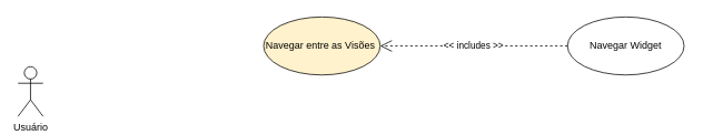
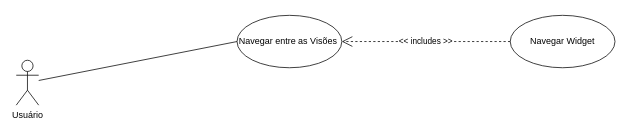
  <mxCell id="0" />
  <mxCell id="1" parent="0" />
  <mxCell id="2" value="Usuário" style="shape=umlActor;verticalLabelPosition=bottom;verticalAlign=top;html=1;" vertex="1" parent="1"><mxGeometry x="20" y="80" width="30" height="60" as="geometry" /></mxCell>
- <mxCell id="3" value="Navegar entre as Visões&amp;nbsp;" style="ellipse;whiteSpace=wrap;html=1;fillColor=#fff2cc;" vertex="1" parent="1"><mxGeometry x="315" y="20" width="140" height="70" as="geometry" /></mxCell>
+ <mxCell id="3" value="Navegar entre as Visões&amp;nbsp;" style="ellipse;whiteSpace=wrap;html=1;" vertex="1" parent="1"><mxGeometry x="315" y="20" width="140" height="70" as="geometry" /></mxCell>
+ <mxCell id="4" value="" style="endArrow=none;startArrow=none;endFill=0;startFill=0;html=1;entryX=0;entryY=0.5;entryDx=0;entryDy=0;" edge="1" parent="1" source="2" target="3"><mxGeometry width="160" relative="1" as="geometry"><mxPoint x="150" y="190" as="sourcePoint" /><mxPoint x="310" y="190" as="targetPoint" /></mxGeometry></mxCell>
  <mxCell id="5" value="Navegar Widget" style="ellipse;whiteSpace=wrap;html=1;" vertex="1" parent="1"><mxGeometry x="680" y="20" width="140" height="70" as="geometry" /></mxCell>
  <mxCell id="6" value="&amp;lt;&amp;lt; includes &amp;gt;&amp;gt;" style="endArrow=open;endSize=12;dashed=1;html=1;entryX=1;entryY=0.5;entryDx=0;entryDy=0;exitX=0;exitY=0.5;exitDx=0;exitDy=0;" edge="1" parent="1" source="5" target="3"><mxGeometry width="160" relative="1" as="geometry"><mxPoint x="500" y="60" as="sourcePoint" /><mxPoint x="660" y="60" as="targetPoint" /></mxGeometry></mxCell>
